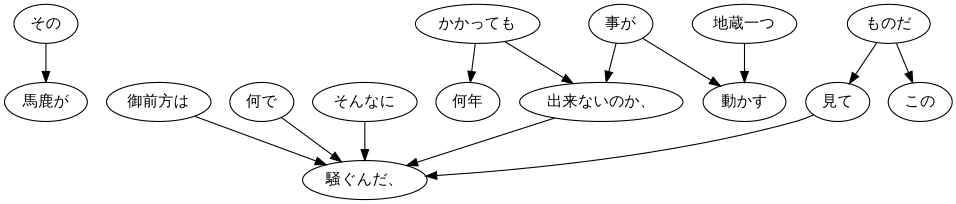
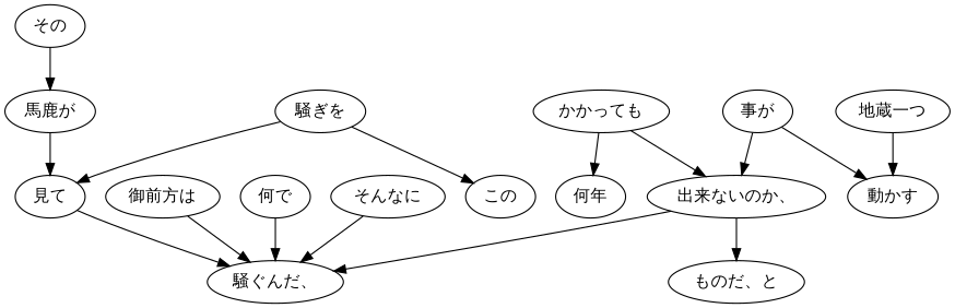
  digraph {
    n1 [label="その"]
    n2 [label="馬鹿が"]
    n3 [label="見て"]
    n4 [label="騒ぐんだ、"]
    n5 [label="この"]
-   n6 [label="ものだ"]
+   n6 [label="騒ぎを"]
    n7 [label="御前方は"]
    n8 [label="何で"]
    n9 [label="そんなに"]
    n10 [label="出来ないのか、"]
+   n11 [label="ものだ、と"]
    n12 [label="何年"]
    n13 [label="かかっても"]
    n14 [label="地蔵一つ"]
    n15 [label="動かす"]
    n16 [label="事が"]
    n1 -> n2
+   n2 -> n3
    n3 -> n4
    n6 -> n3
    n6 -> n5
    n7 -> n4
    n8 -> n4
    n9 -> n4
    n10 -> n4
+   n10 -> n11
    n13 -> n10
    n13 -> n12
    n14 -> n15
    n16 -> n10
    n16 -> n15
  }
